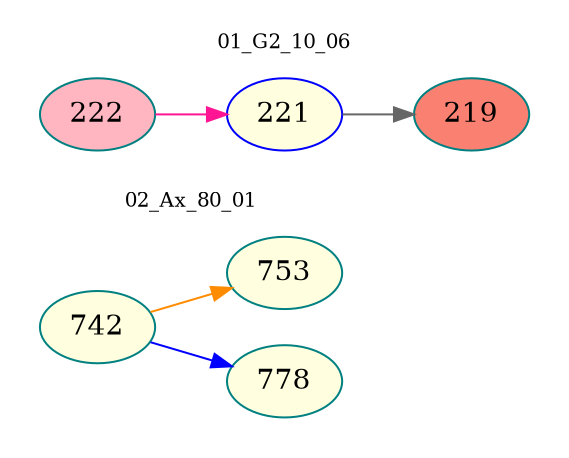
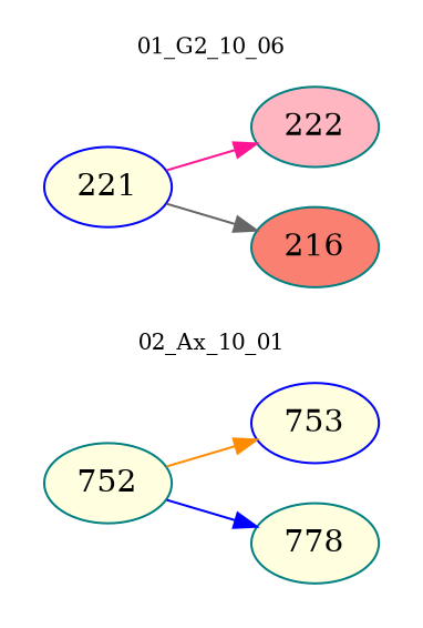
  digraph {
    rankdir=LR
    node [color=teal fillcolor=lightyellow style=filled]
-   n1 [label=742]
+   n1 [label=752]
    n2 [label=778]
-   n3 [label=753]
+   n3 [color=blue label=753]
    n4 [color=blue label=221]
-   n5 [fillcolor=salmon label=219]
+   n5 [fillcolor=salmon label=216]
    n6 [fillcolor=lightpink label=222]
    subgraph cluster_1 {
      color=white
      fontsize=10
-     label="02_Ax_80_01"
+     label="02_Ax_10_01"
      n1
      n2
      n3
    }
    subgraph cluster_2 {
      color=white
      fontsize=10
      label="01_G2_10_06"
      n4
      n5
      n6
    }
    n1 -> n2 [color=blue]
    n1 -> n3 [color=darkorange]
    n4 -> n5 [color=gray40]
-   n6 -> n4 [color=deeppink]
+   n4 -> n6 [color=deeppink]
  }
